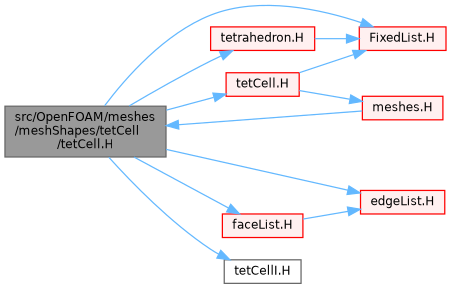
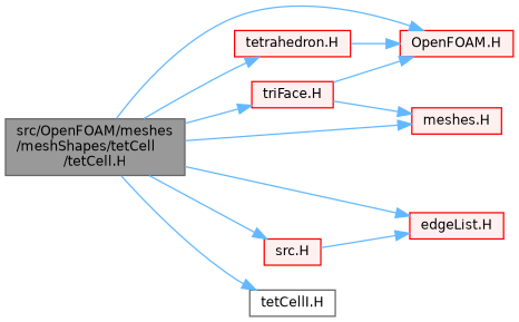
  digraph {
    rankdir=LR
    node [color=red fillcolor="#FFF0F0" fontname=Helvetica fontsize=10 shape=box style=filled]
    edge [color=steelblue1 fontname=Helvetica fontsize=10 labelfontname=Helvetica labelfontsize=10 style=solid]
    n1 [color=gray40 fillcolor=grey60 fontcolor=black height=0.2 label="src/OpenFOAM/meshes\l/meshShapes/tetCell\l/tetCell.H" width=0.4]
-   n2 [height=0.2 label="FixedList.H" width=0.4]
-   n3 [height=0.2 label="tetCell.H" width=0.4]
+   n2 [height=0.2 label="OpenFOAM.H" width=0.4]
+   n3 [height=0.2 label="triFace.H" width=0.4]
    n4 [height=0.2 label="edgeList.H" width=0.4]
    n5 [height=0.2 label="meshes.H" width=0.4]
-   n6 [height=0.2 label="faceList.H" width=0.4]
+   n6 [height=0.2 label="src.H" width=0.4]
    n7 [height=0.2 label="tetrahedron.H" width=0.4]
    n8 [color=grey40 fillcolor=white height=0.2 label="tetCellI.H" width=0.4]
    n1 -> n2
    n1 -> n3
    n1 -> n4
-   n5 -> n1
+   n1 -> n5
    n1 -> n6
    n1 -> n7
    n1 -> n8
    n3 -> n2
    n3 -> n5
    n6 -> n4
    n7 -> n2
  }
